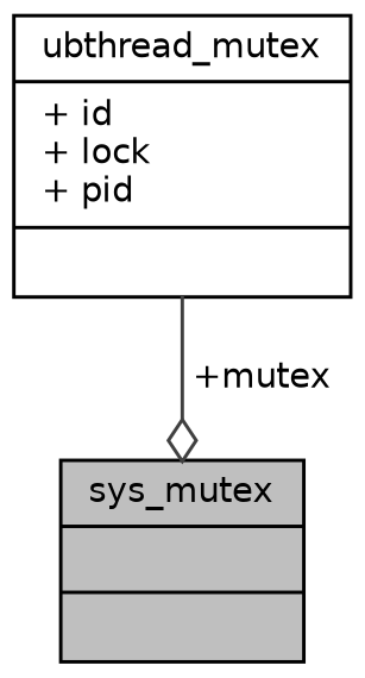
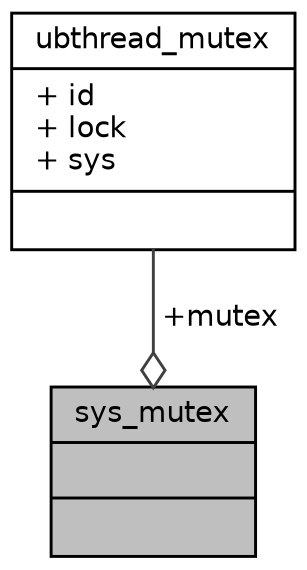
  digraph {
    node [color=black fontname=Helvetica fontsize=10 shape=record style=filled]
    n1 [fillcolor=grey75 fontcolor=black height=0.2 label="{sys_mutex\n||}" width=0.4]
-   n2 [fillcolor=white height=0.2 label="{ubthread_mutex\n|+ id\l+ lock\l+ pid\l|}" width=0.4]
+   n2 [fillcolor=white height=0.2 label="{ubthread_mutex\n|+ id\l+ lock\l+ sys\l|}" width=0.4]
    n2 -> n1 [arrowhead=odiamond color=grey25 fontname=Helvetica fontsize=10 label=" +mutex" labelfontname=Helvetica labelfontsize=10 style=solid]
  }
